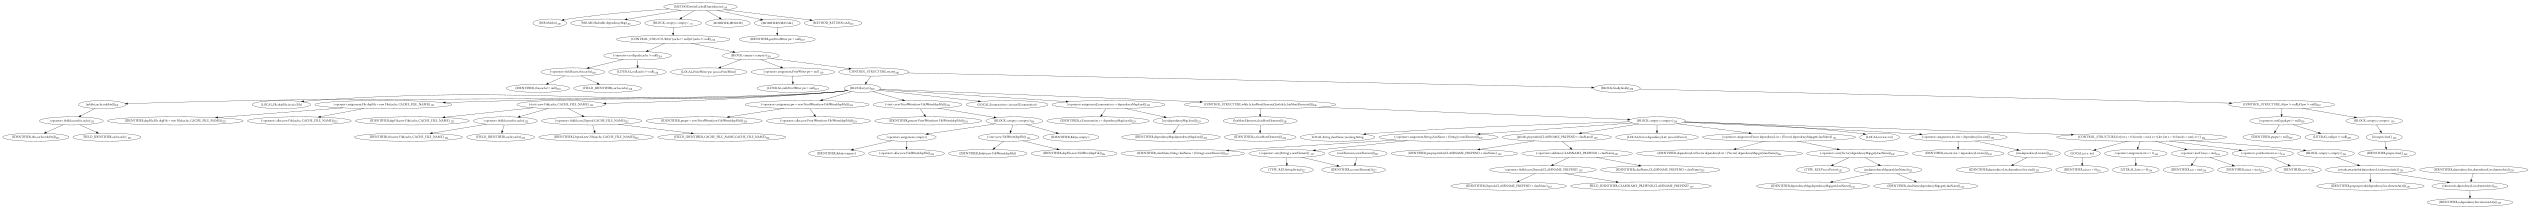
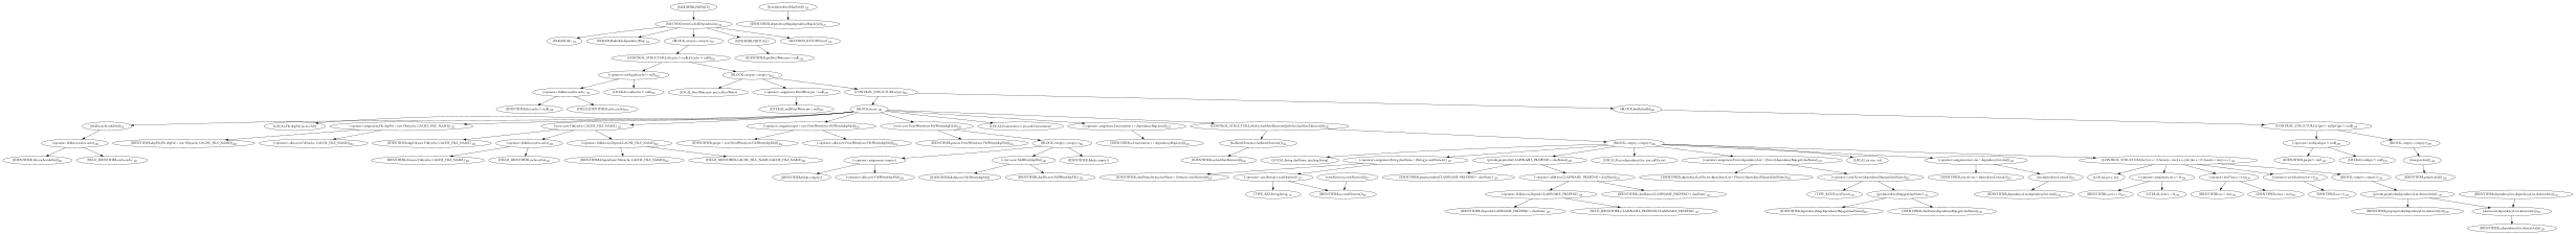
  digraph {
    fontname="EB Garamond"
    node [fontname="EB Garamond"]
    edge [fontname="EB Garamond"]
    n1 [label=<(METHOD,writeCachedDependencies)<SUB>216</SUB>>]
    n2 [label=<(PARAM,this)<SUB>216</SUB>>]
    n3 [label=<(PARAM,Hashtable dependencyMap)<SUB>216</SUB>>]
    n4 [label=<(BLOCK,&lt;empty&gt;,&lt;empty&gt;)<SUB>217</SUB>>]
    n5 [label=<(MODIFIER,PRIVATE)>]
    n6 [label=<(MODIFIER,VIRTUAL)>]
    n7 [label=<(METHOD_RETURN,void)<SUB>216</SUB>>]
    n8 [label=<(CONTROL_STRUCTURE,if (cache != null),if (cache != null))<SUB>218</SUB>>]
    n9 [label=<(IDENTIFIER,pw,PrintWriter pw = null)<SUB>219</SUB>>]
    n10 [label=<(&lt;operator&gt;.notEquals,cache != null)<SUB>218</SUB>>]
    n11 [label=<(BLOCK,&lt;empty&gt;,&lt;empty&gt;)<SUB>218</SUB>>]
    n12 [label=<(&lt;operator&gt;.fieldAccess,this.cache)<SUB>218</SUB>>]
    n13 [label=<(LITERAL,null,cache != null)<SUB>218</SUB>>]
    n14 [label=<(LOCAL,PrintWriter pw: java.io.PrintWriter)>]
    n15 [label=<(&lt;operator&gt;.assignment,PrintWriter pw = null)<SUB>219</SUB>>]
    n16 [label=<(CONTROL_STRUCTURE,try,try)<SUB>220</SUB>>]
    n17 [label=<(IDENTIFIER,this,cache != null)<SUB>218</SUB>>]
    n18 [label=<(FIELD_IDENTIFIER,cache,cache)<SUB>218</SUB>>]
    n19 [label=<(LITERAL,null,PrintWriter pw = null)<SUB>219</SUB>>]
    n20 [label=<(BLOCK,try,try)<SUB>220</SUB>>]
    n21 [label=<(BLOCK,finally,finally)<SUB>238</SUB>>]
    n22 [label=<(mkdirs,cache.mkdirs())<SUB>221</SUB>>]
    n23 [label=<(LOCAL,File depFile: java.io.File)>]
    n24 [label=<(&lt;operator&gt;.assignment,File depFile = new File(cache, CACHE_FILE_NAME))<SUB>222</SUB>>]
    n25 [label=<(&lt;init&gt;,new File(cache, CACHE_FILE_NAME))<SUB>222</SUB>>]
    n26 [label=<(&lt;operator&gt;.assignment,pw = new PrintWriter(new FileWriter(depFile)))<SUB>224</SUB>>]
    n27 [label=<(&lt;init&gt;,new PrintWriter(new FileWriter(depFile)))<SUB>224</SUB>>]
    n28 [label=<(LOCAL,Enumeration e: java.util.Enumeration)>]
    n29 [label=<(&lt;operator&gt;.assignment,Enumeration e = dependencyMap.keys())<SUB>225</SUB>>]
    n30 [label=<(CONTROL_STRUCTURE,while (e.hasMoreElements()),while (e.hasMoreElements()))<SUB>226</SUB>>]
    n31 [label=<(CONTROL_STRUCTURE,if (pw != null),if (pw != null))<SUB>239</SUB>>]
    n32 [label=<(&lt;operator&gt;.fieldAccess,this.cache)<SUB>221</SUB>>]
    n33 [label=<(IDENTIFIER,depFile,File depFile = new File(cache, CACHE_FILE_NAME))<SUB>222</SUB>>]
    n34 [label=<(&lt;operator&gt;.alloc,new File(cache, CACHE_FILE_NAME))<SUB>222</SUB>>]
    n35 [label=<(IDENTIFIER,depFile,new File(cache, CACHE_FILE_NAME))<SUB>222</SUB>>]
    n36 [label=<(&lt;operator&gt;.fieldAccess,this.cache)<SUB>222</SUB>>]
    n37 [label=<(&lt;operator&gt;.fieldAccess,Depend.CACHE_FILE_NAME)<SUB>222</SUB>>]
    n38 [label=<(IDENTIFIER,pw,pw = new PrintWriter(new FileWriter(depFile)))<SUB>224</SUB>>]
    n39 [label=<(&lt;operator&gt;.alloc,new PrintWriter(new FileWriter(depFile)))<SUB>224</SUB>>]
    n40 [label=<(IDENTIFIER,pw,new PrintWriter(new FileWriter(depFile)))<SUB>224</SUB>>]
    n41 [label=<(BLOCK,&lt;empty&gt;,&lt;empty&gt;)<SUB>224</SUB>>]
    n42 [label=<(IDENTIFIER,e,Enumeration e = dependencyMap.keys())<SUB>225</SUB>>]
    n43 [label=<(keys,dependencyMap.keys())<SUB>225</SUB>>]
    n44 [label=<(hasMoreElements,e.hasMoreElements())<SUB>226</SUB>>]
    n45 [label=<(BLOCK,&lt;empty&gt;,&lt;empty&gt;)<SUB>226</SUB>>]
    n46 [label=<(IDENTIFIER,this,cache.mkdirs())<SUB>221</SUB>>]
    n47 [label=<(FIELD_IDENTIFIER,cache,cache)<SUB>221</SUB>>]
    n48 [label=<(IDENTIFIER,this,new File(cache, CACHE_FILE_NAME))<SUB>222</SUB>>]
    n49 [label=<(FIELD_IDENTIFIER,cache,cache)<SUB>222</SUB>>]
    n50 [label=<(IDENTIFIER,Depend,new File(cache, CACHE_FILE_NAME))<SUB>222</SUB>>]
    n51 [label=<(FIELD_IDENTIFIER,CACHE_FILE_NAME,CACHE_FILE_NAME)<SUB>222</SUB>>]
    n52 [label=<(&lt;operator&gt;.assignment,&lt;empty&gt;)>]
    n53 [label=<(&lt;init&gt;,new FileWriter(depFile))<SUB>224</SUB>>]
    n54 [label=<(IDENTIFIER,$obj6,&lt;empty&gt;)>]
    n55 [label=<(IDENTIFIER,$obj6,&lt;empty&gt;)>]
    n56 [label=<(&lt;operator&gt;.alloc,new FileWriter(depFile))<SUB>224</SUB>>]
    n57 [label=<(IDENTIFIER,$obj6,new FileWriter(depFile))>]
    n58 [label=<(IDENTIFIER,depFile,new FileWriter(depFile))<SUB>224</SUB>>]
    n59 [label=<(IDENTIFIER,dependencyMap,dependencyMap.keys())<SUB>225</SUB>>]
    n60 [label=<(IDENTIFIER,e,e.hasMoreElements())<SUB>226</SUB>>]
    n61 [label=<(LOCAL,String className: java.lang.String)>]
    n62 [label=<(&lt;operator&gt;.assignment,String className = (String) e.nextElement())<SUB>227</SUB>>]
    n63 [label=<(println,pw.println(CLASSNAME_PREPEND + className))<SUB>229</SUB>>]
    n64 [label=<(LOCAL,Vector dependencyList: java.util.Vector)>]
    n65 [label=<(&lt;operator&gt;.assignment,Vector dependencyList = (Vector) dependencyMap.get(className))<SUB>231</SUB>>]
    n66 [label=<(LOCAL,int size: int)>]
    n67 [label=<(&lt;operator&gt;.assignment,int size = dependencyList.size())<SUB>233</SUB>>]
    n68 [label=<(CONTROL_STRUCTURE,for (int x = 0; Some(x &lt; size); x++),for (int x = 0; Some(x &lt; size); x++))<SUB>234</SUB>>]
    n69 [label=<(IDENTIFIER,className,String className = (String) e.nextElement())<SUB>227</SUB>>]
    n70 [label=<(&lt;operator&gt;.cast,(String) e.nextElement())<SUB>227</SUB>>]
    n71 [label=<(IDENTIFIER,pw,pw.println(CLASSNAME_PREPEND + className))<SUB>229</SUB>>]
    n72 [label=<(&lt;operator&gt;.addition,CLASSNAME_PREPEND + className)<SUB>229</SUB>>]
    n73 [label=<(IDENTIFIER,dependencyList,Vector dependencyList = (Vector) dependencyMap.get(className))<SUB>231</SUB>>]
    n74 [label=<(&lt;operator&gt;.cast,(Vector) dependencyMap.get(className))<SUB>232</SUB>>]
    n75 [label=<(IDENTIFIER,size,int size = dependencyList.size())<SUB>233</SUB>>]
    n76 [label=<(size,dependencyList.size())<SUB>233</SUB>>]
    n77 [label=<(LOCAL,int x: int)>]
    n78 [label=<(&lt;operator&gt;.assignment,int x = 0)<SUB>234</SUB>>]
    n79 [label=<(&lt;operator&gt;.lessThan,x &lt; size)<SUB>234</SUB>>]
    n80 [label=<(&lt;operator&gt;.postIncrement,x++)<SUB>234</SUB>>]
    n81 [label=<(BLOCK,&lt;empty&gt;,&lt;empty&gt;)<SUB>234</SUB>>]
    n82 [label=<(TYPE_REF,String,String)<SUB>227</SUB>>]
    n83 [label=<(IDENTIFIER,e,e.nextElement())<SUB>227</SUB>>]
    n84 [label=<(nextElement,e.nextElement())<SUB>227</SUB>>]
    n85 [label=<(&lt;operator&gt;.fieldAccess,Depend.CLASSNAME_PREPEND)<SUB>229</SUB>>]
    n86 [label=<(IDENTIFIER,className,CLASSNAME_PREPEND + className)<SUB>229</SUB>>]
    n87 [label=<(IDENTIFIER,Depend,CLASSNAME_PREPEND + className)<SUB>229</SUB>>]
    n88 [label=<(FIELD_IDENTIFIER,CLASSNAME_PREPEND,CLASSNAME_PREPEND)<SUB>229</SUB>>]
    n89 [label=<(TYPE_REF,Vector,Vector)<SUB>232</SUB>>]
    n90 [label=<(get,dependencyMap.get(className))<SUB>232</SUB>>]
    n91 [label=<(IDENTIFIER,dependencyMap,dependencyMap.get(className))<SUB>232</SUB>>]
    n92 [label=<(IDENTIFIER,className,dependencyMap.get(className))<SUB>232</SUB>>]
    n93 [label=<(IDENTIFIER,dependencyList,dependencyList.size())<SUB>233</SUB>>]
    n94 [label=<(IDENTIFIER,x,int x = 0)<SUB>234</SUB>>]
    n95 [label=<(LITERAL,0,int x = 0)<SUB>234</SUB>>]
    n96 [label=<(IDENTIFIER,x,x &lt; size)<SUB>234</SUB>>]
    n97 [label=<(IDENTIFIER,size,x &lt; size)<SUB>234</SUB>>]
    n98 [label=<(IDENTIFIER,x,x++)<SUB>234</SUB>>]
    n99 [label=<(println,pw.println(dependencyList.elementAt(x)))<SUB>235</SUB>>]
    n100 [label=<(IDENTIFIER,pw,pw.println(dependencyList.elementAt(x)))<SUB>235</SUB>>]
    n101 [label=<(elementAt,dependencyList.elementAt(x))<SUB>235</SUB>>]
    n102 [label=<(IDENTIFIER,x,dependencyList.elementAt(x))<SUB>235</SUB>>]
    n103 [label=<(IDENTIFIER,dependencyList,dependencyList.elementAt(x))<SUB>235</SUB>>]
    n104 [label=<(&lt;operator&gt;.notEquals,pw != null)<SUB>239</SUB>>]
    n105 [label=<(BLOCK,&lt;empty&gt;,&lt;empty&gt;)<SUB>239</SUB>>]
    n106 [label=<(IDENTIFIER,pw,pw != null)<SUB>239</SUB>>]
    n107 [label=<(LITERAL,null,pw != null)<SUB>239</SUB>>]
    n108 [label=<(close,pw.close())<SUB>240</SUB>>]
    n109 [label=<(IDENTIFIER,pw,pw.close())<SUB>240</SUB>>]
    n1 -> n2
    n1 -> n3
    n1 -> n4
-   n1 -> n5
+   n5 -> n1
    n1 -> n6
    n1 -> n7
    n4 -> n8
    n6 -> n9
    n8 -> n10
    n8 -> n11
    n10 -> n12
    n10 -> n13
    n11 -> n14
    n11 -> n15
    n11 -> n16
    n12 -> n17
    n12 -> n18
    n15 -> n19
    n16 -> n20
    n16 -> n21
    n20 -> n22
    n20 -> n23
    n20 -> n24
    n20 -> n25
    n20 -> n26
    n20 -> n27
    n20 -> n28
    n20 -> n29
    n20 -> n30
    n21 -> n31
    n22 -> n32
    n24 -> n33
    n24 -> n34
    n25 -> n35
    n25 -> n36
    n25 -> n37
    n26 -> n38
    n26 -> n39
    n27 -> n40
    n27 -> n41
    n29 -> n42
-   n29 -> n43
    n30 -> n44
    n30 -> n45
    n31 -> n104
    n31 -> n105
    n32 -> n46
    n32 -> n47
    n36 -> n48
    n36 -> n49
    n37 -> n50
    n37 -> n51
    n41 -> n52
    n41 -> n53
    n41 -> n54
    n43 -> n59
    n44 -> n60
    n45 -> n61
    n45 -> n62
    n45 -> n63
    n45 -> n64
    n45 -> n65
    n45 -> n66
    n45 -> n67
    n45 -> n68
    n52 -> n55
    n52 -> n56
    n53 -> n57
    n53 -> n58
    n62 -> n69
    n62 -> n70
    n63 -> n71
    n63 -> n72
    n65 -> n73
    n65 -> n74
    n67 -> n75
    n67 -> n76
    n68 -> n77
    n68 -> n78
    n68 -> n79
    n68 -> n80
    n68 -> n81
    n70 -> n82
    n70 -> n83
    n72 -> n85
    n72 -> n86
    n74 -> n89
    n74 -> n90
    n76 -> n93
-   n77 -> n94
+   n78 -> n94
    n78 -> n95
    n79 -> n96
    n79 -> n97
    n80 -> n98
    n81 -> n99
    n84 -> n83
    n85 -> n87
    n85 -> n88
    n90 -> n91
    n90 -> n92
    n99 -> n100
    n99 -> n101
    n101 -> n102
    n103 -> n101
    n104 -> n106
    n104 -> n107
    n105 -> n108
    n108 -> n109
  }
